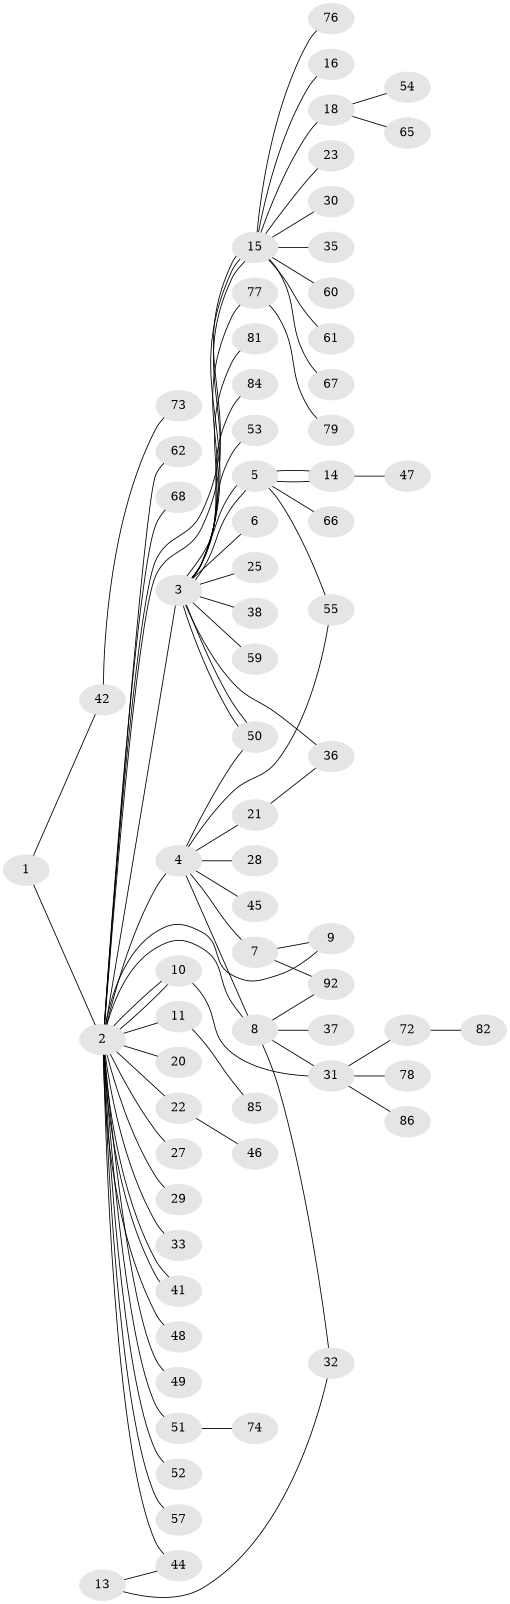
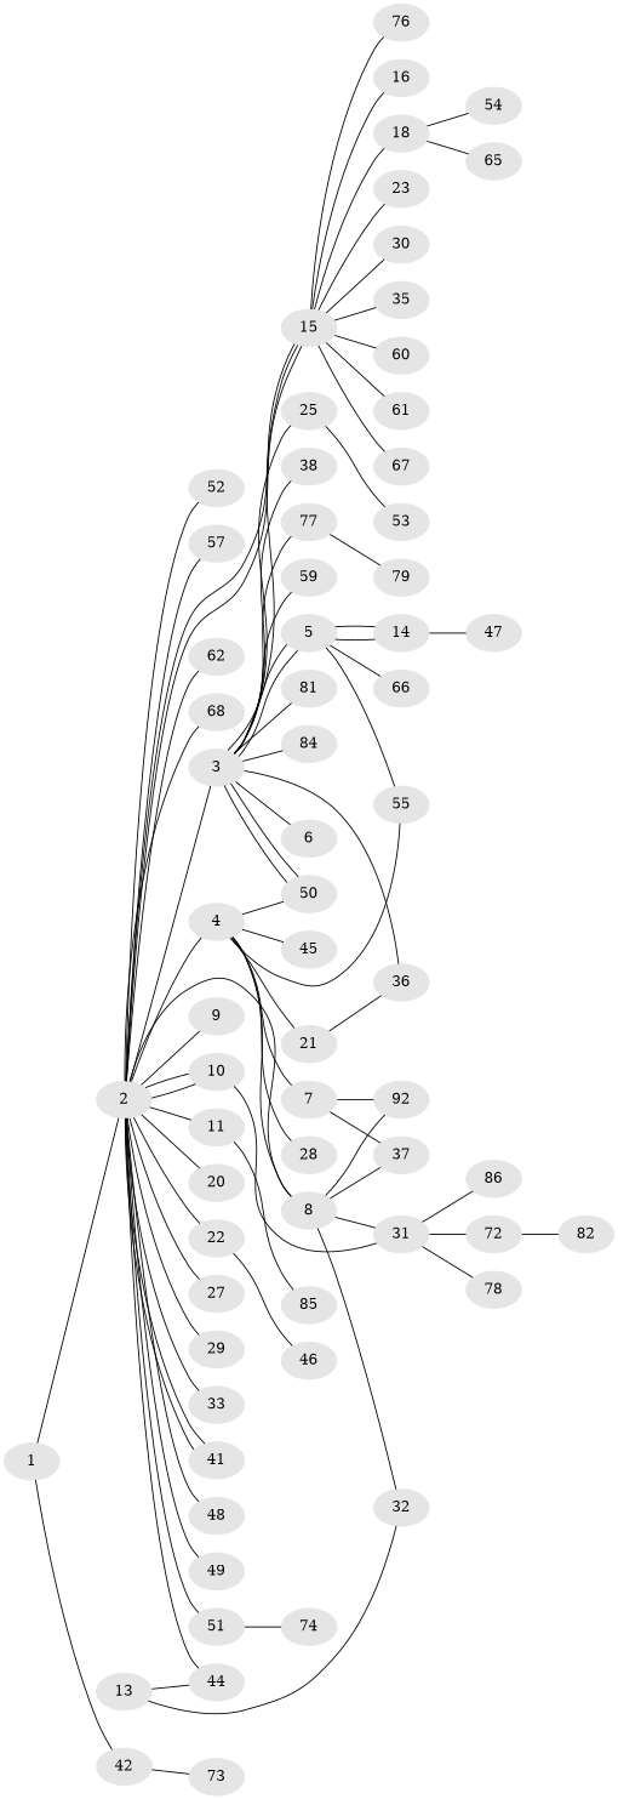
  graph {
    rankdir=LR
    node [color=gray90 style=filled]
    1 [super="+70"]
    2 [super="+17"]
    42 [super="+75"]
    3 [super="+34"]
    4 [super="+39"]
    8 [super="+64"]
    9
    10 [super="+40"]
    11
    15 [super="+26"]
    20
    22
    27
    29
    33
    41
    48
    49
    51 [super="+71"]
    52
    57
    62
    68
    44
    73
    5 [super="+63"]
    6
    25
    36
    38 [super="+43"]
    50
    59
    77
    81
    84
    7 [super="+56"]
    21 [super="+69"]
    28
    45
    55
    n41 [label=92 super="+24"]
    31 [super="+58"]
    32
    37
    85
    13 [super="+19"]
    16
    18 [super="+83"]
    23
    30
    35
    60
    61
    67
    76
    46 [super="+80"]
    74
    14
    66
    53
    79
    47
    72
    78
    86
    54
    65
    82
    1 -- 2
    1 -- 42
    2 -- 3 [weight=2]
    2 -- 4
    2 -- 8
    2 -- 9
    2 -- 10
    2 -- 10
    2 -- 11
    2 -- 15
    2 -- 15
    2 -- 20
    2 -- 22
    2 -- 27
    2 -- 29
    2 -- 33
    2 -- 41
    2 -- 41
    2 -- 48
    2 -- 49
    2 -- 51
    2 -- 52
    2 -- 57
    2 -- 62
    2 -- 68
    2 -- 44
    42 -- 73
    3 -- 15
    3 -- 5 [weight=2]
    3 -- 5
    3 -- 6
    3 -- 25
    3 -- 36
    3 -- 38
    3 -- 50
    3 -- 50
    3 -- 59
    3 -- 77
    3 -- 81
    3 -- 84
    4 -- 8
    4 -- 50
    4 -- 7
    4 -- 21
    4 -- 28
    4 -- 45
    4 -- 55
    8 -- n41
    8 -- 31
    8 -- 32
    8 -- 37
    10 -- 31
    11 -- 85
    15 -- 16
    15 -- 18
    15 -- 23
    15 -- 30
    15 -- 35
    15 -- 60
    15 -- 61
    15 -- 67
    15 -- 76
    22 -- 46
    51 -- 74
    5 -- 55
    5 -- 14
    5 -- 14
    5 -- 66
-   3 -- 53
+   25 -- 53
    77 -- 79
-   7 -- 9
+   7 -- 37
    7 -- n41
    21 -- 36
    31 -- 72
    31 -- 78
    31 -- 86
    13 -- 44
    13 -- 32
    18 -- 54
    18 -- 65
    14 -- 47
    72 -- 82
  }
